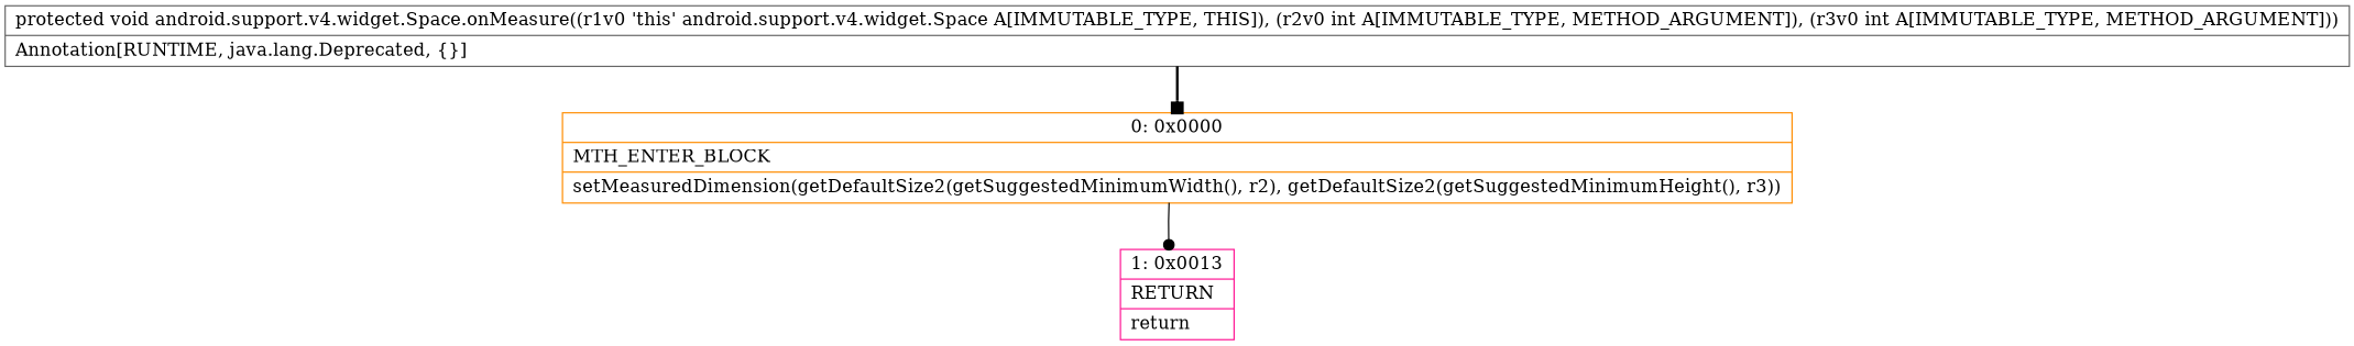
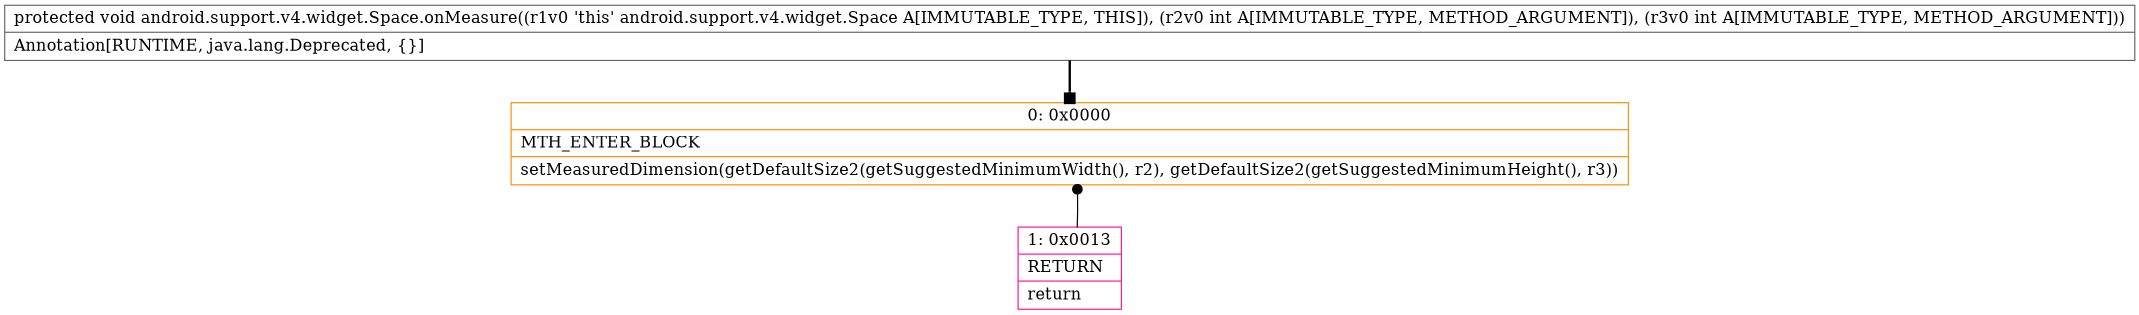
  digraph {
    node [shape=record]
    n1 [label="{0\:\ 0x0000|MTH_ENTER_BLOCK\l|setMeasuredDimension(getDefaultSize2(getSuggestedMinimumWidth(), r2), getDefaultSize2(getSuggestedMinimumHeight(), r3))\l}" color=darkorange]
    n2 [label="{1\:\ 0x0013|RETURN\l|return\l}" color=deeppink]
    n3 [label="{protected void android.support.v4.widget.Space.onMeasure((r1v0 'this' android.support.v4.widget.Space A[IMMUTABLE_TYPE, THIS]), (r2v0 int A[IMMUTABLE_TYPE, METHOD_ARGUMENT]), (r3v0 int A[IMMUTABLE_TYPE, METHOD_ARGUMENT]))  | Annotation[RUNTIME, java.lang.Deprecated, \{\}]\l}" color=gray40]
-   n1 -> n2 [style=solid arrowhead=dot]
+   n2 -> n1 [style=solid arrowhead=dot]
    n3 -> n1 [style=bold arrowhead=box]
  }
